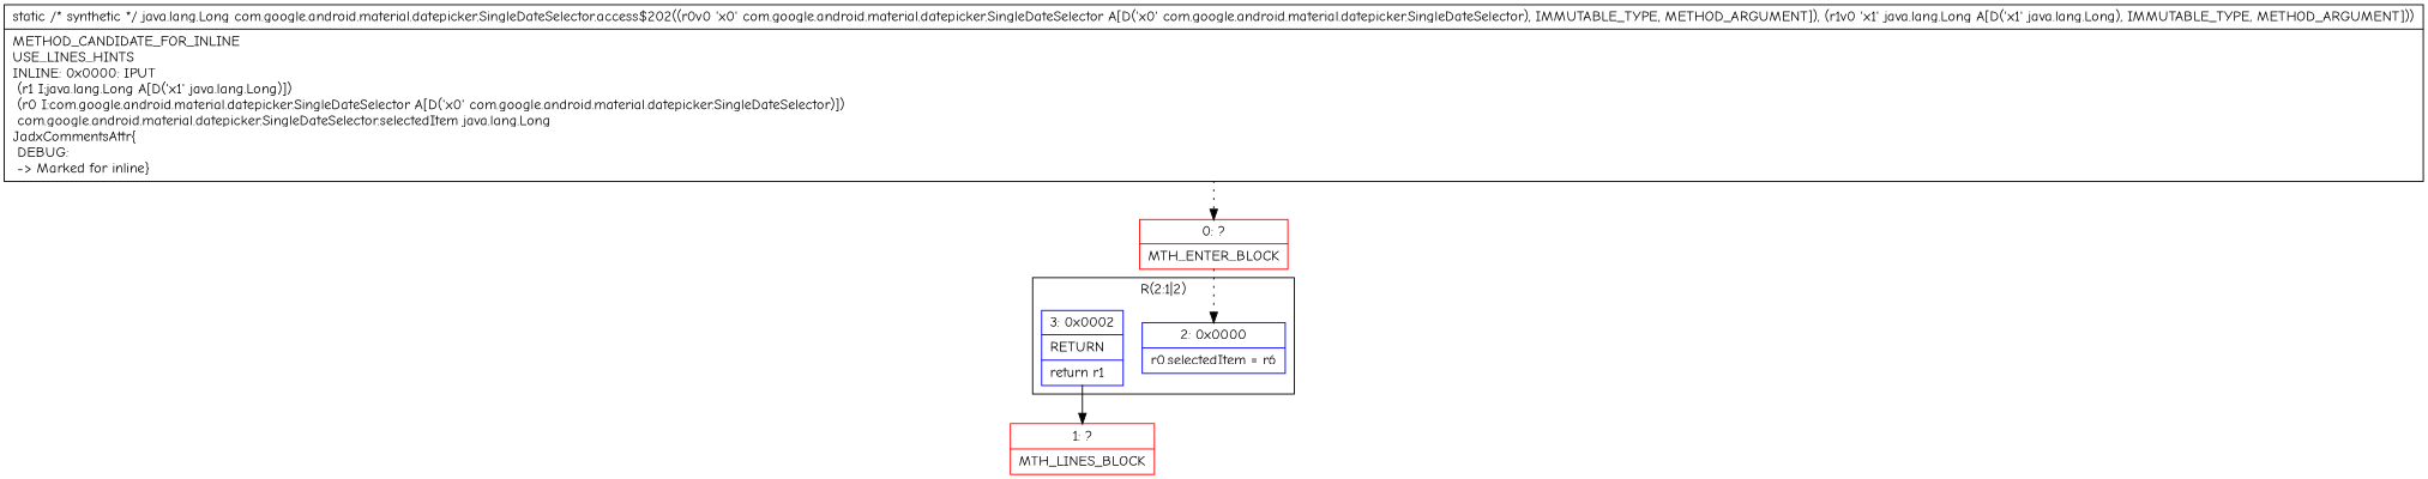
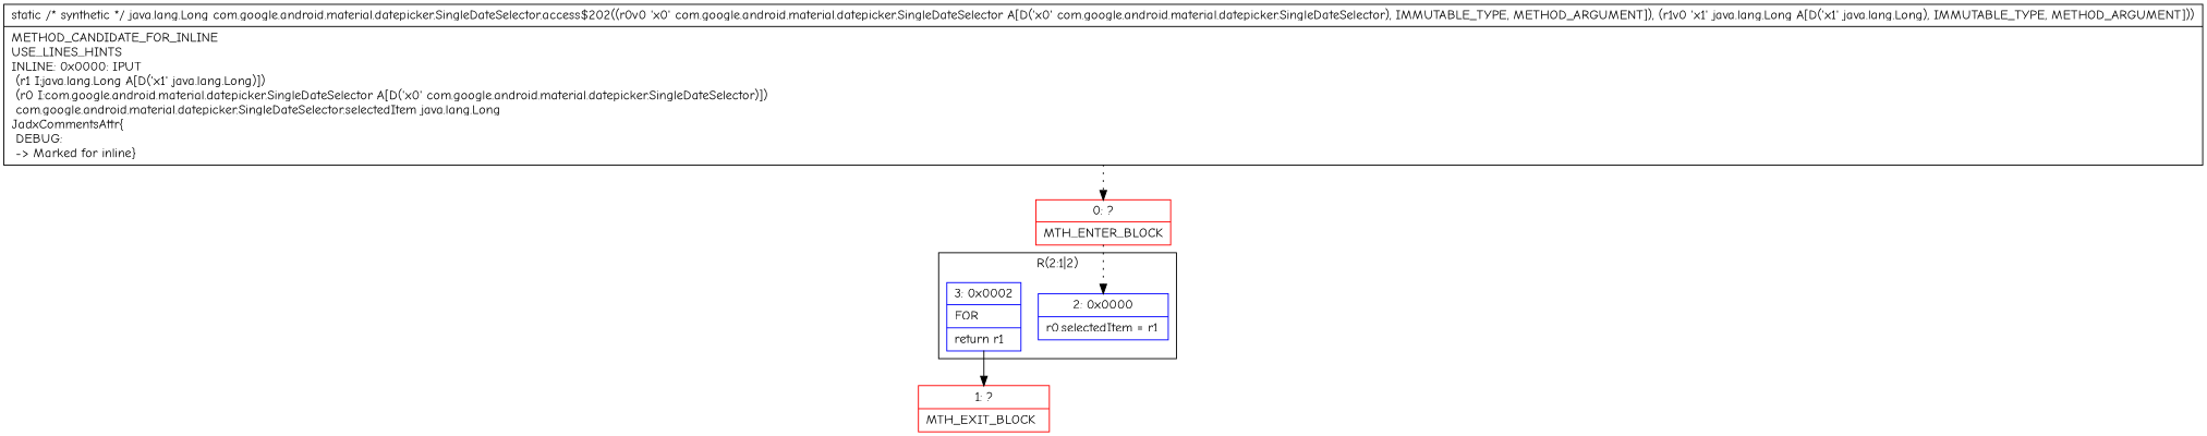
  digraph {
    fontname="Comic Neue"
    node [color=blue fontname="Comic Neue" shape=record]
    edge [fontname="Comic Neue" style=dotted]
-   n1 [label="{2\:\ 0x0000|r0.selectedItem = r6\l}"]
-   n2 [label="{3\:\ 0x0002|RETURN\l|return r1\l}"]
-   n3 [color=red label="{1\:\ ?|MTH_LINES_BLOCK\l}"]
+   n1 [label="{2\:\ 0x0000|r0.selectedItem = r1\l}"]
+   n2 [label="{3\:\ 0x0002|FOR\l|return r1\l}"]
+   n3 [color=red label="{1\:\ ?|MTH_EXIT_BLOCK\l}"]
    n4 [color=red label="{0\:\ ?|MTH_ENTER_BLOCK\l}"]
    n5 [label="{static \/* synthetic *\/ java.lang.Long com.google.android.material.datepicker.SingleDateSelector.access$202((r0v0 'x0' com.google.android.material.datepicker.SingleDateSelector A[D('x0' com.google.android.material.datepicker.SingleDateSelector), IMMUTABLE_TYPE, METHOD_ARGUMENT]), (r1v0 'x1' java.lang.Long A[D('x1' java.lang.Long), IMMUTABLE_TYPE, METHOD_ARGUMENT]))  | METHOD_CANDIDATE_FOR_INLINE\lUSE_LINES_HINTS\lINLINE: 0x0000: IPUT  \l  (r1 I:java.lang.Long A[D('x1' java.lang.Long)])\l  (r0 I:com.google.android.material.datepicker.SingleDateSelector A[D('x0' com.google.android.material.datepicker.SingleDateSelector)])\l com.google.android.material.datepicker.SingleDateSelector.selectedItem java.lang.Long\lJadxCommentsAttr\{\l DEBUG: \l \-\> Marked for inline\}\l}" color=""]
    subgraph cluster_1 {
      label="R(2:1|2)"
      n1
      n2
    }
    n2 -> n3 [style=solid]
    n4 -> n1
    n5 -> n4
  }
